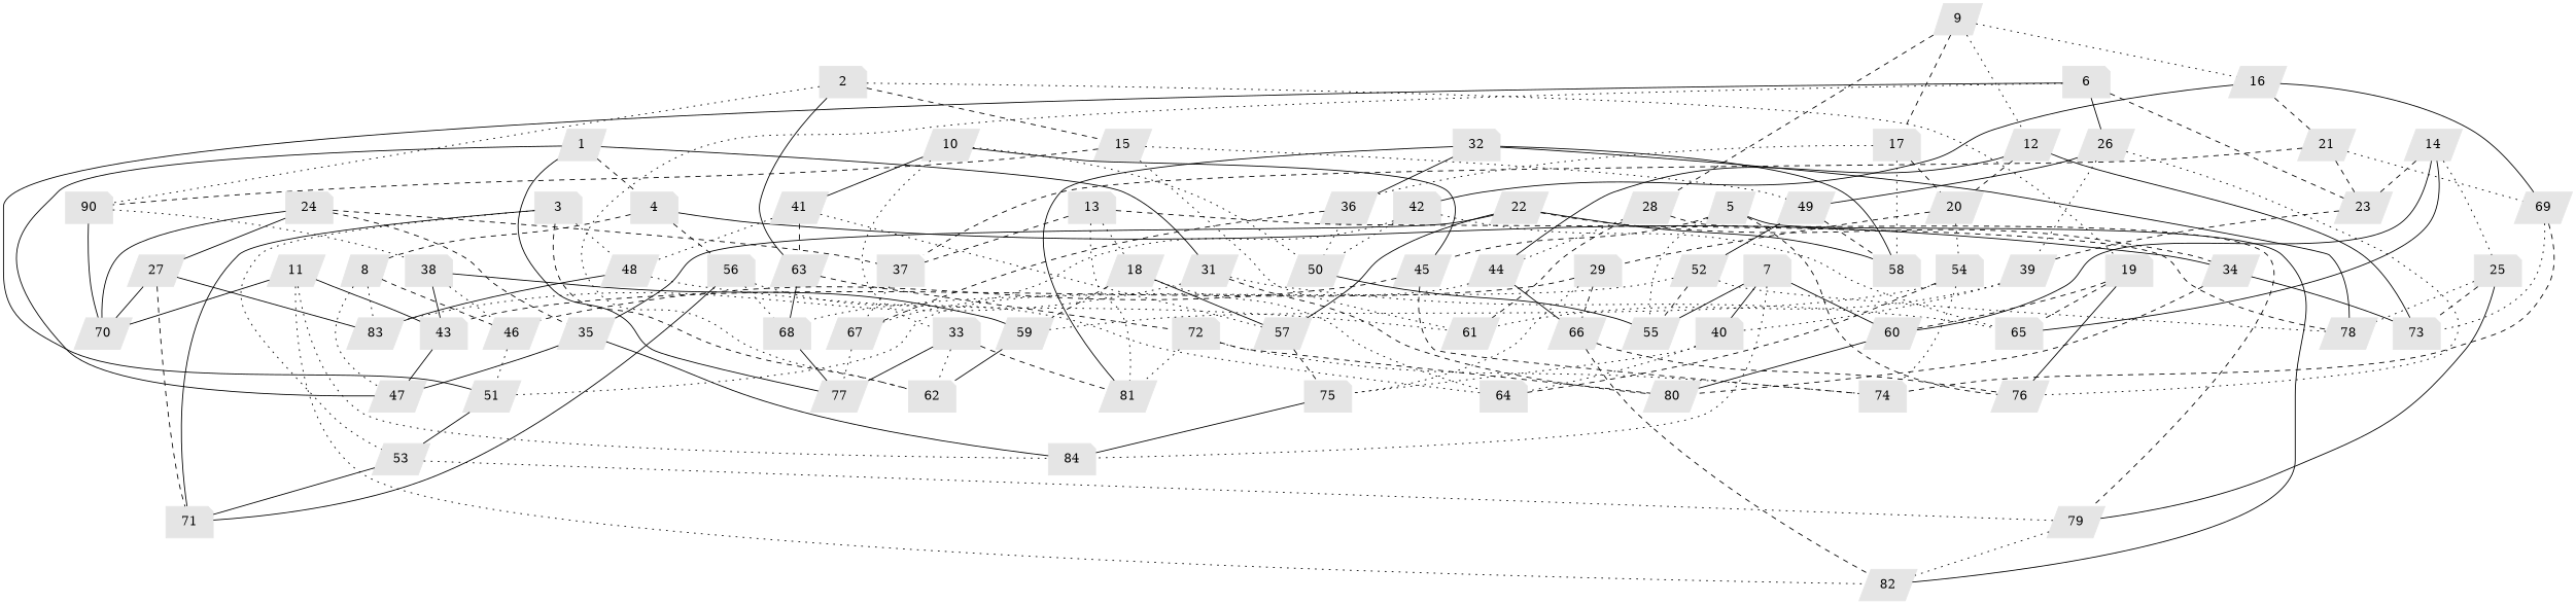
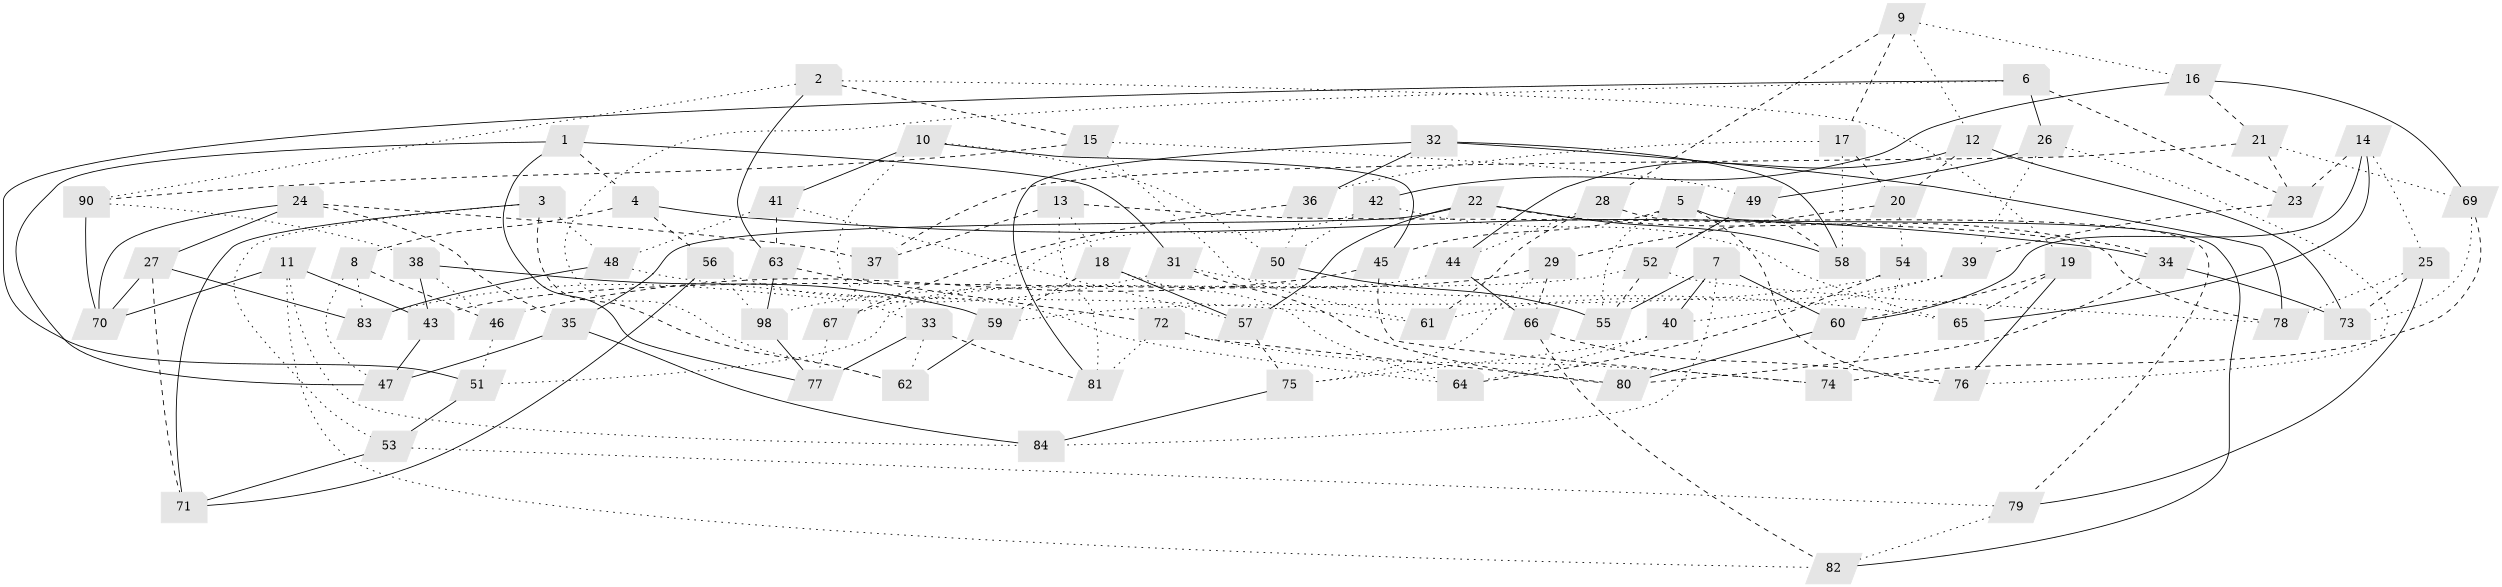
  graph {
    node [color=gray90 shape=parallelogram style=filled]
    edge [style=dotted]
    4 [shape=note]
    1
    31
    47
    77
    8
    34
    56 [shape=note]
    83
    65 [shape=note]
    80
    2 [shape=note]
    15
    19 [shape=note]
    n15 [label=90 shape=note]
    63
    49
    61
    76
    60
    70
    38 [shape=note]
-   68 [shape=note]
+   68 [shape=note label=98]
    72 [shape=note]
    3 [shape=note]
    48
    53
    62 [shape=note]
    71 [shape=note]
    79
    46
    73 [shape=note]
    64 [shape=note]
    5
    45
    55
    82
    74 [shape=note]
    6 [shape=note]
    23
    26
    51
    39
    7 [shape=note]
    40 [shape=note]
    84 [shape=note]
    75 [shape=note]
    9
    12
    16
    17 [shape=note]
    28
    20
    44
    21
    42 [shape=note]
    69
    36
    58 [shape=note]
    10
    33 [shape=note]
    41
    50
    81
    57
    11
    43 [shape=note]
    29 [shape=note]
    54 [shape=note]
    66
    13 [shape=note]
    18
    37 [shape=note]
    78
    59
    67
    14
    25 [shape=note]
    52
    22
    35
    24 [shape=note]
    27
    32 [shape=note]
    4 -- 8 [style=dashed]
    4 -- 34 [style=solid]
    4 -- 56 [style=dashed]
    1 -- 4 [style=dashed]
    1 -- 31 [style=solid]
    1 -- 47 [style=solid]
    1 -- 77 [style=solid]
    31 -- 83
    31 -- 65
    31 -- 80 [style=dashed]
    8 -- 47
    8 -- 83
    8 -- 46 [style=dashed]
    34 -- 80 [style=dashed]
    34 -- 73 [style=solid]
    56 -- 68
    56 -- 71 [style=solid]
    56 -- 64
    2 -- 15 [style=dashed]
    2 -- 19
    2 -- n15
    2 -- 63 [style=solid]
    15 -- n15 [style=dashed]
    15 -- 49
    15 -- 61
    19 -- 65 [style=dashed]
    19 -- 76 [style=solid]
    19 -- 60 [style=dashed]
    n15 -- 70 [style=solid]
    n15 -- 38
    63 -- 68 [style=solid]
    63 -- 72 [style=dashed]
    49 -- 58 [style=dashed]
    49 -- 52 [style=solid]
    60 -- 80 [style=solid]
    38 -- 46
    38 -- 43 [style=solid]
    38 -- 59 [style=solid]
    68 -- 77 [style=solid]
    72 -- 80 [style=dashed]
    72 -- 74
    72 -- 81
    3 -- 48
    3 -- 53
    3 -- 62 [style=dashed]
    3 -- 71 [style=solid]
    48 -- 83 [style=solid]
    48 -- 61
    53 -- 71 [style=solid]
    53 -- 79
    79 -- 82
    46 -- 51
    5 -- 76 [style=dashed]
    5 -- 45 [style=dashed]
    5 -- 55
    5 -- 82 [style=solid]
    45 -- 46 [style=dashed]
    45 -- 74 [style=dashed]
    6 -- 62
    6 -- 23 [style=dashed]
    6 -- 26 [style=solid]
    6 -- 51 [style=solid]
    23 -- 39 [style=dashed]
    26 -- 49 [style=solid]
    26 -- 76
    26 -- 39
    51 -- 53 [style=solid]
    39 -- 61
    39 -- 40
    7 -- 60 [style=solid]
    7 -- 55 [style=solid]
    7 -- 40 [style=solid]
    7 -- 84
    40 -- 64
    40 -- 75
    75 -- 84 [style=solid]
    9 -- 12
    9 -- 16
    9 -- 17 [style=dashed]
    9 -- 28 [style=dashed]
    12 -- 73 [style=solid]
    12 -- 20 [style=dashed]
    12 -- 44 [style=solid]
    16 -- 21 [style=dashed]
    16 -- 42 [style=solid]
    16 -- 69 [style=solid]
    17 -- 20 [style=dashed]
    17 -- 36
    17 -- 58
    28 -- 61 [style=dashed]
    28 -- 79 [style=dashed]
    28 -- 44
    20 -- 29 [style=dashed]
    20 -- 54
    44 -- 51
    44 -- 66 [style=solid]
    21 -- 23 [style=dashed]
    21 -- 69
    21 -- 37 [style=dashed]
    42 -- 65
    42 -- 50
    42 -- 67
    69 -- 73
    69 -- 74 [style=dashed]
    36 -- 50
    36 -- 67 [style=dashed]
    10 -- 45 [style=solid]
    10 -- 33
    10 -- 41 [style=solid]
    10 -- 50
    33 -- 77 [style=solid]
    33 -- 62
    33 -- 81 [style=dashed]
    41 -- 63 [style=dashed]
    41 -- 48
    41 -- 57
    50 -- 55 [style=solid]
    57 -- 75 [style=dashed]
    11 -- 70 [style=solid]
    11 -- 82
    11 -- 84
    11 -- 43 [style=solid]
    43 -- 47 [style=solid]
    29 -- 75
    29 -- 43 [style=dashed]
    29 -- 66 [style=dashed]
    54 -- 64 [style=dashed]
    54 -- 74
    54 -- 59
    66 -- 76 [style=dashed]
    66 -- 82 [style=dashed]
    13 -- 81
    13 -- 18
    13 -- 37 [style=dashed]
    13 -- 78 [style=dashed]
    18 -- 64
    18 -- 57 [style=solid]
    18 -- 59 [style=dashed]
    37 -- 67
    59 -- 62 [style=solid]
    67 -- 77
    14 -- 65 [style=solid]
    14 -- 60 [style=solid]
    14 -- 23 [style=dashed]
    14 -- 25
    25 -- 79 [style=solid]
    25 -- 73 [style=dashed]
    25 -- 78
    52 -- 68
    52 -- 55 [style=dashed]
    52 -- 78
    22 -- 34 [style=dashed]
    22 -- 58 [style=solid]
    22 -- 57 [style=solid]
    22 -- 35 [style=solid]
    35 -- 47 [style=solid]
    35 -- 84 [style=solid]
    24 -- 70 [style=solid]
    24 -- 37 [style=dashed]
    24 -- 35 [style=dashed]
    24 -- 27 [style=solid]
    27 -- 83 [style=solid]
    27 -- 70 [style=solid]
    27 -- 71 [style=dashed]
    32 -- 36 [style=solid]
    32 -- 58 [style=solid]
    32 -- 81 [style=solid]
    32 -- 78 [style=solid]
  }
